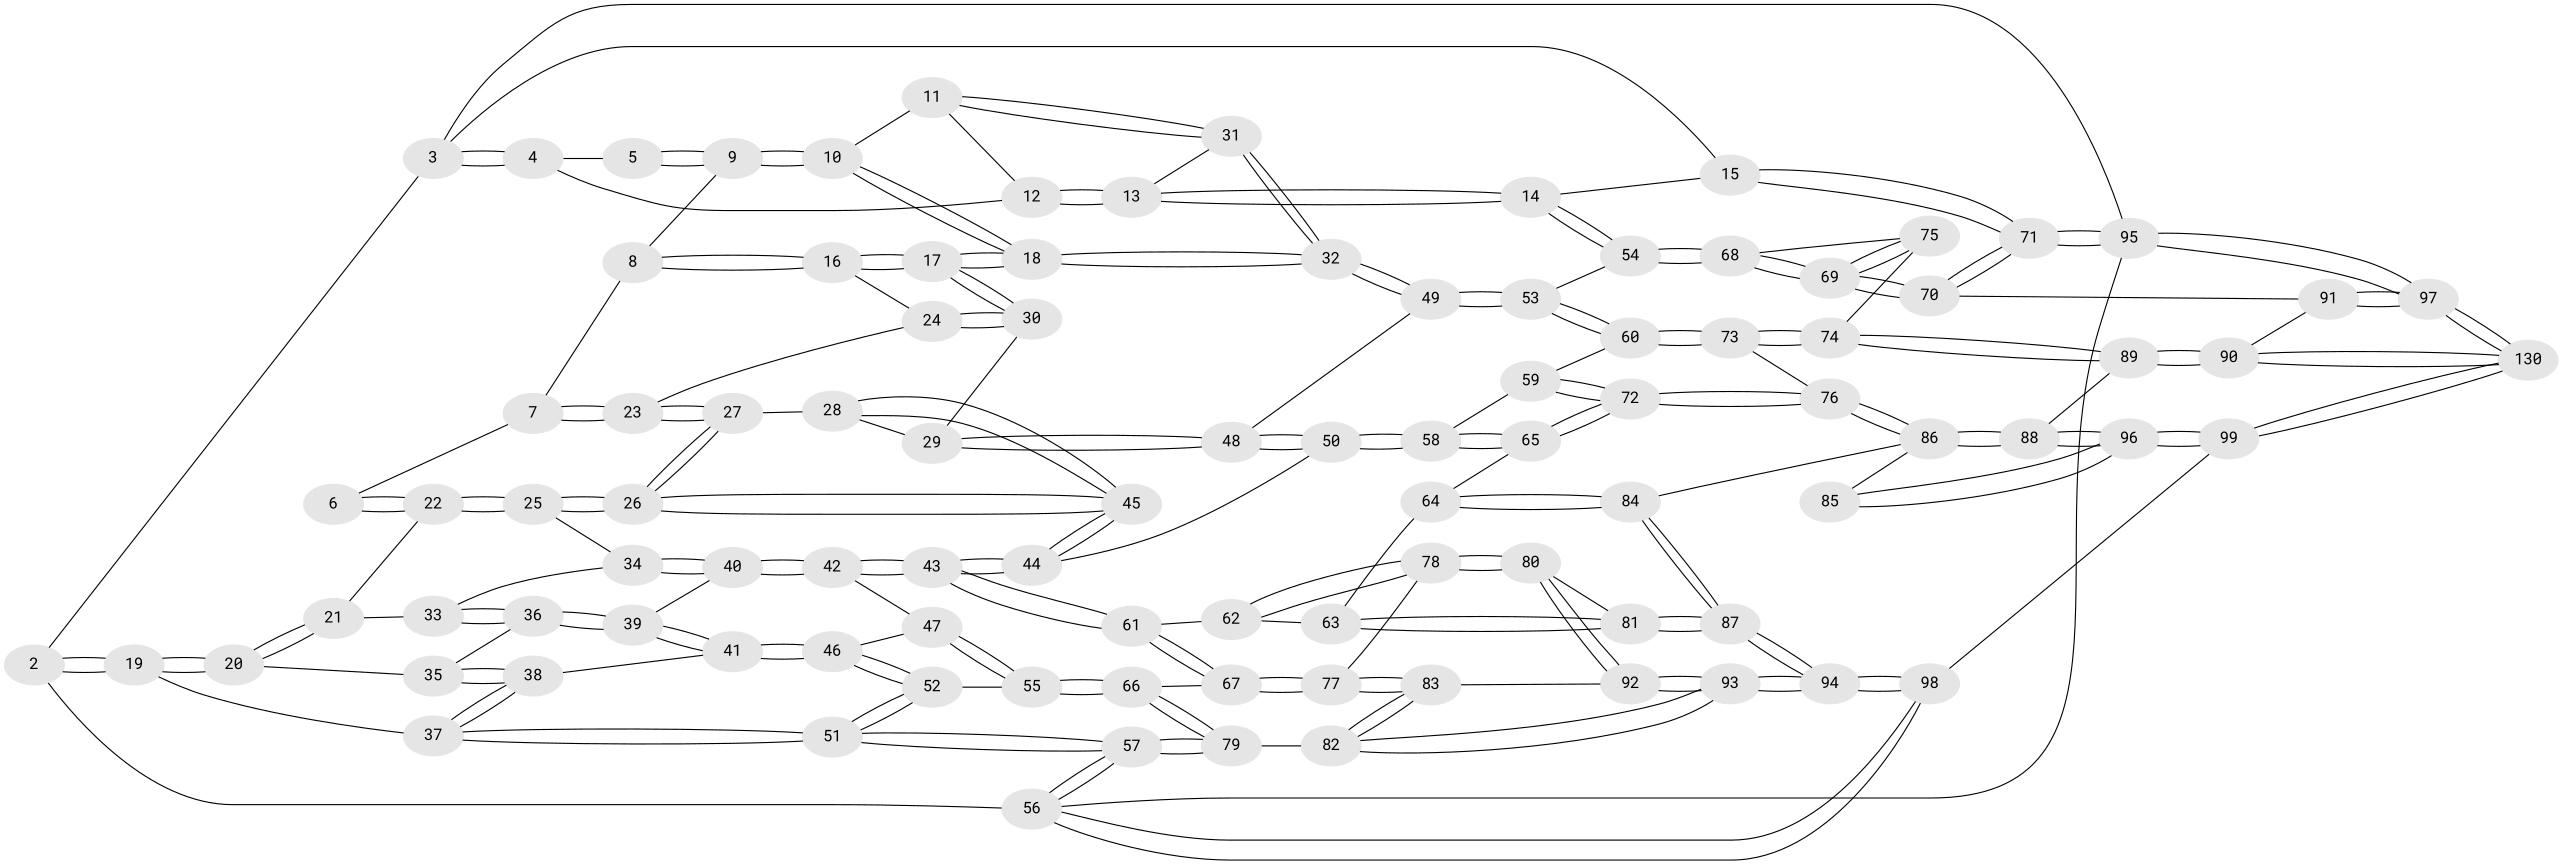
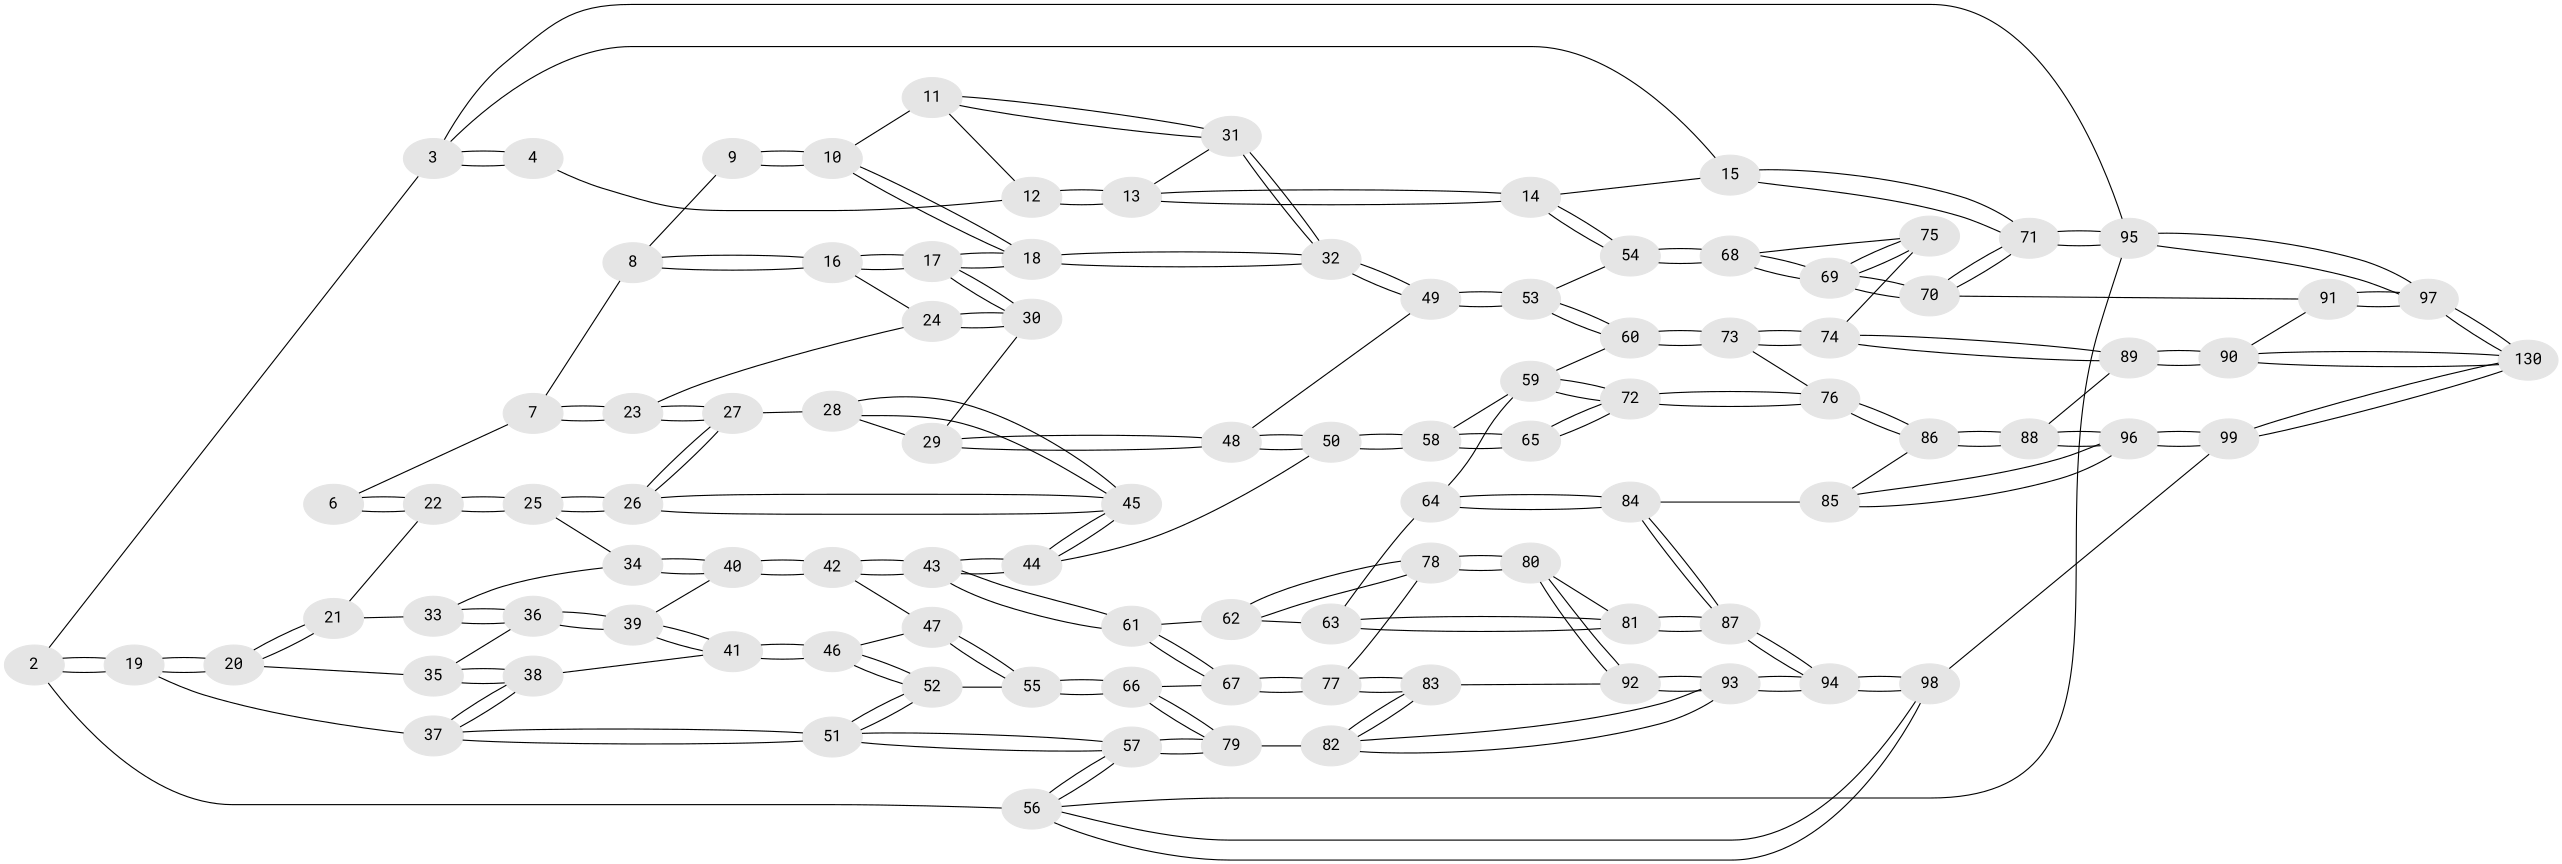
  graph {
    fontname="Roboto Mono"
    rankdir=LR
    node [color=gray90 fontname="Roboto Mono" style=filled]
    edge [fontname="Roboto Mono"]
    2
    3
    19
    56
    6
    7
    22
    4
    15
    95
    20
    37
    57
    98
-   5
    12
    71
    97
    9
    13
    10
    8
    23
    25
    16
    24
    27
    17
    11
    18
    31
    32
    14
    54
    68
    30
    49
    21
    35
    38
    51
    33
    36
    34
    26
    28
    45
    40
    29
    48
    50
    53
    39
    42
    41
    52
    46
    43
    47
    44
    61
    55
    62
    67
    58
    66
    60
    59
    65
    79
    73
    69
    75
    99
    82
    72
    76
    74
    63
    78
    77
    64
    81
    80
    84
    87
    85
    83
    70
    91
    86
    89
    90
    88
    92
    93
    94
    96
    n99 [label=130]
    2 -- 3
    2 -- 19
    2 -- 19
    2 -- 56
    3 -- 4
    3 -- 4
    3 -- 15
    3 -- 95
    19 -- 20
    19 -- 20
    19 -- 37
    56 -- 95
    56 -- 57
    56 -- 57
    56 -- 98
    56 -- 98
    6 -- 7
    6 -- 22
    6 -- 22
    7 -- 8
    7 -- 23
    7 -- 23
    22 -- 25
    22 -- 25
-   4 -- 5
    4 -- 12
    15 -- 71
    15 -- 71
    95 -- 97
    95 -- 97
    20 -- 21
    20 -- 21
    20 -- 35
    37 -- 38
    37 -- 38
    37 -- 51
    37 -- 51
    57 -- 79
    57 -- 79
    98 -- 99
-   5 -- 9
-   5 -- 9
    12 -- 13
    12 -- 13
    71 -- 95
    71 -- 95
    97 -- n99
    97 -- n99
    9 -- 10
    9 -- 10
    13 -- 31
    13 -- 14
    13 -- 14
    10 -- 11
    10 -- 18
    10 -- 18
    8 -- 9
    8 -- 16
    8 -- 16
    23 -- 24
    23 -- 27
    23 -- 27
    25 -- 34
    25 -- 26
    25 -- 26
    16 -- 24
    16 -- 17
    16 -- 17
    24 -- 30
    24 -- 30
    27 -- 28
    17 -- 18
    17 -- 18
    17 -- 30
    17 -- 30
    11 -- 12
    11 -- 31
    11 -- 31
    18 -- 32
    18 -- 32
    31 -- 32
    31 -- 32
    32 -- 49
    32 -- 49
    14 -- 15
    14 -- 54
    14 -- 54
    54 -- 68
    54 -- 68
    68 -- 69
    68 -- 69
    68 -- 75
    49 -- 53
    49 -- 53
    21 -- 22
    21 -- 33
    35 -- 38
    35 -- 38
    35 -- 36
    38 -- 41
    51 -- 57
    51 -- 57
    51 -- 52
    51 -- 52
    33 -- 36
    33 -- 36
    33 -- 34
    36 -- 39
    36 -- 39
    34 -- 40
    34 -- 40
    26 -- 27
    26 -- 27
    26 -- 45
    26 -- 45
    28 -- 45
    28 -- 45
    28 -- 29
    40 -- 42
    40 -- 42
    29 -- 30
    29 -- 48
    29 -- 48
    48 -- 49
    48 -- 50
    48 -- 50
    50 -- 58
    50 -- 58
    53 -- 54
    53 -- 60
    53 -- 60
    39 -- 40
    39 -- 41
    39 -- 41
    42 -- 43
    42 -- 43
    42 -- 47
    41 -- 46
    41 -- 46
    52 -- 55
    46 -- 52
    46 -- 52
    46 -- 47
    43 -- 44
    43 -- 44
    43 -- 61
    43 -- 61
    47 -- 55
    47 -- 55
    44 -- 45
    44 -- 45
    44 -- 50
    61 -- 62
    61 -- 67
    61 -- 67
    55 -- 66
    55 -- 66
    62 -- 63
    62 -- 78
    62 -- 78
    67 -- 77
    67 -- 77
    58 -- 59
    58 -- 65
    58 -- 65
    66 -- 67
    66 -- 79
    66 -- 79
    60 -- 73
    60 -- 73
    59 -- 60
    59 -- 72
    59 -- 72
    65 -- 72
    65 -- 72
    79 -- 82
    73 -- 76
    73 -- 74
    73 -- 74
    69 -- 75
    69 -- 75
    69 -- 70
    69 -- 70
    99 -- n99
    99 -- n99
    82 -- 83
    82 -- 83
    82 -- 93
    82 -- 93
    72 -- 76
    72 -- 76
    76 -- 86
    76 -- 86
    74 -- 75
    74 -- 89
    74 -- 89
    63 -- 64
    63 -- 81
    63 -- 81
    78 -- 80
    78 -- 80
    77 -- 78
    77 -- 83
    77 -- 83
-   64 -- 65
+   64 -- 59
    64 -- 84
    64 -- 84
    81 -- 87
    81 -- 87
    80 -- 81
    80 -- 92
    80 -- 92
    84 -- 87
    84 -- 87
-   84 -- 86
+   84 -- 85
    87 -- 94
    87 -- 94
    85 -- 86
    85 -- 96
    85 -- 96
    83 -- 92
    70 -- 71
    70 -- 71
    70 -- 91
    91 -- 97
    91 -- 97
    86 -- 88
    86 -- 88
    89 -- 90
    89 -- 90
    90 -- 91
    90 -- n99
    90 -- n99
    88 -- 89
    88 -- 96
    88 -- 96
    92 -- 93
    92 -- 93
    93 -- 94
    93 -- 94
    94 -- 98
    94 -- 98
    96 -- 99
    96 -- 99
  }
